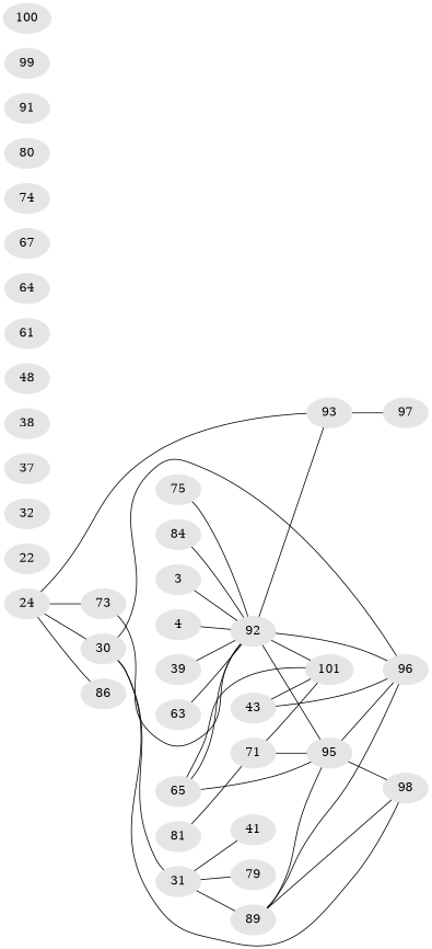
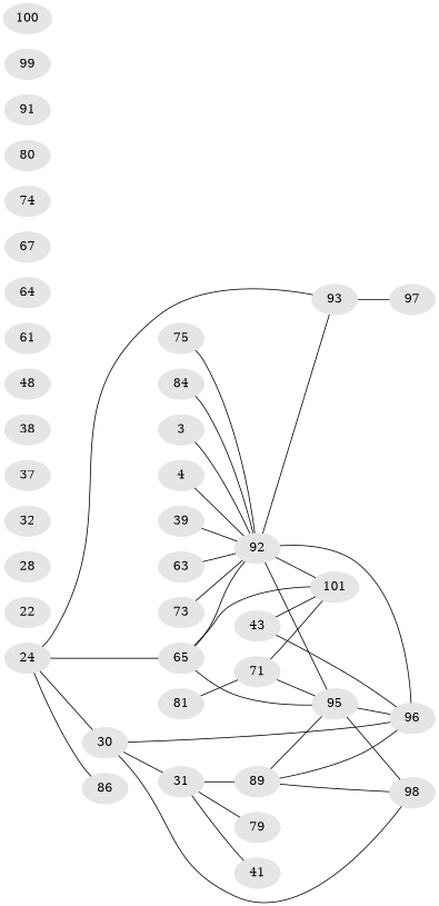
  graph {
    rankdir=LR
    node [color=gray90 style=filled]
    92 [super="+69+62+76+88"]
    93 [super="+27"]
    96 [super="+50+94"]
    101 [super="+10+42+58"]
    95 [super="+16+56+72+90"]
    3
    4
    22
    24 [super="+13"]
    30
    65 [super="+49+40"]
    86 [super="+46"]
    31 [super="+18"]
    98 [super="+59+87+83+85"]
    97
+   28
    41
    79
    89 [super="+54"]
    32
    37
    38
    39
    43
    48
    61 [super="+44"]
    63
    64 [super="+60"]
    67
    71 [super="+45"]
    73
    74
    75
    80
    81
    84 [super="+6+19"]
    91 [super="+15"]
    99
    100
    92 -- 93
    92 -- 96
    92 -- 101
    92 -- 95 [weight=5]
    93 -- 97
    95 -- 96
    95 -- 98 [weight=2]
    3 -- 92
    4 -- 92
    24 -- 93 [weight=2]
    24 -- 30
-   24 -- 73
+   24 -- 65
    24 -- 86
    30 -- 96 [weight=2]
    30 -- 31 [weight=2]
    30 -- 98
    65 -- 92
    65 -- 101 [weight=2]
    65 -- 95 [weight=3]
    31 -- 41
    31 -- 79
    31 -- 89 [weight=2]
    89 -- 96
    89 -- 95
    89 -- 98
    39 -- 92
    43 -- 96
    43 -- 101
    63 -- 92
    71 -- 101
    71 -- 95
    73 -- 92
    75 -- 92
    81 -- 71
    84 -- 92
  }
